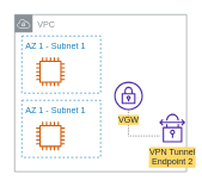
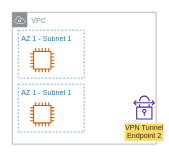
  <mxCell id="0" />
  <mxCell id="1" parent="0" />
  <mxCell id="2" value="VPC" style="sketch=0;outlineConnect=0;gradientColor=none;html=1;whiteSpace=wrap;fontSize=12;fontStyle=0;shape=mxgraph.aws4.group;grIcon=mxgraph.aws4.group_vpc;strokeColor=#879196;fillColor=none;verticalAlign=top;align=left;spacingLeft=30;fontColor=#879196;dashed=0;" parent="1" vertex="1"><mxGeometry x="20" y="20" width="240" height="220" as="geometry" /></mxCell>
  <mxCell id="3" value=" AZ 1 - Subnet 1" style="fillColor=none;strokeColor=#147EBA;dashed=1;verticalAlign=top;fontStyle=0;fontColor=#147EBA;align=left;" parent="1" vertex="1"><mxGeometry x="30" y="50" width="110" height="80" as="geometry" /></mxCell>
  <mxCell id="4" value="" style="sketch=0;outlineConnect=0;fontColor=#232F3E;gradientColor=none;fillColor=#D45B07;strokeColor=none;dashed=0;verticalLabelPosition=bottom;verticalAlign=top;align=center;html=1;fontSize=12;fontStyle=0;aspect=fixed;pointerEvents=1;shape=mxgraph.aws4.instance2;" parent="1" vertex="1"><mxGeometry x="50" y="80" width="40" height="40" as="geometry" /></mxCell>
  <mxCell id="5" value=" AZ 1 - Subnet 1" style="fillColor=none;strokeColor=#147EBA;dashed=1;verticalAlign=top;fontStyle=0;fontColor=#147EBA;align=left;" parent="1" vertex="1"><mxGeometry x="30" y="140" width="110" height="80" as="geometry" /></mxCell>
  <mxCell id="6" value="" style="sketch=0;outlineConnect=0;fontColor=#232F3E;gradientColor=none;fillColor=#D45B07;strokeColor=none;dashed=0;verticalLabelPosition=bottom;verticalAlign=top;align=center;html=1;fontSize=12;fontStyle=0;aspect=fixed;pointerEvents=1;shape=mxgraph.aws4.instance2;" parent="1" vertex="1"><mxGeometry x="50" y="170" width="40" height="40" as="geometry" /></mxCell>
- <mxCell id="7" style="edgeStyle=orthogonalEdgeStyle;rounded=0;orthogonalLoop=1;jettySize=auto;html=1;dashed=1;dashPattern=1 2;endArrow=none;endFill=0;" edge="1" parent="1" source="8" target="9"><mxGeometry relative="1" as="geometry"><Array as="points"><mxPoint x="179" y="190" /></Array></mxGeometry></mxCell>
- <mxCell id="8" value="VGW" style="sketch=0;outlineConnect=0;fontColor=#232F3E;gradientColor=none;fillColor=#4D27AA;strokeColor=none;dashed=0;verticalLabelPosition=bottom;verticalAlign=top;align=center;html=1;fontSize=12;fontStyle=0;aspect=fixed;pointerEvents=1;shape=mxgraph.aws4.vpn_gateway;labelBackgroundColor=#FFD966;" vertex="1" parent="1"><mxGeometry x="159" y="114" width="40" height="40" as="geometry" /></mxCell>
  <mxCell id="9" value="VPN Tunnel&lt;br&gt;Endpoint 2" style="sketch=0;outlineConnect=0;fontColor=#232F3E;gradientColor=none;fillColor=#4D27AA;strokeColor=none;dashed=0;verticalLabelPosition=bottom;verticalAlign=top;align=center;html=1;fontSize=12;fontStyle=0;pointerEvents=1;shape=mxgraph.aws4.vpn_connection;labelBackgroundColor=#FFD966;" vertex="1" parent="1"><mxGeometry x="220" y="159" width="40" height="40" as="geometry" /></mxCell>
